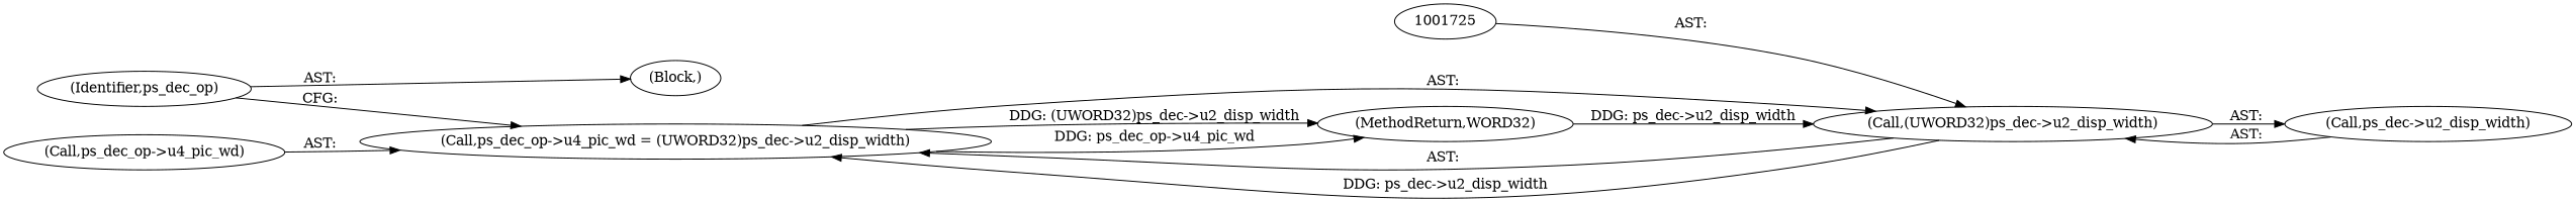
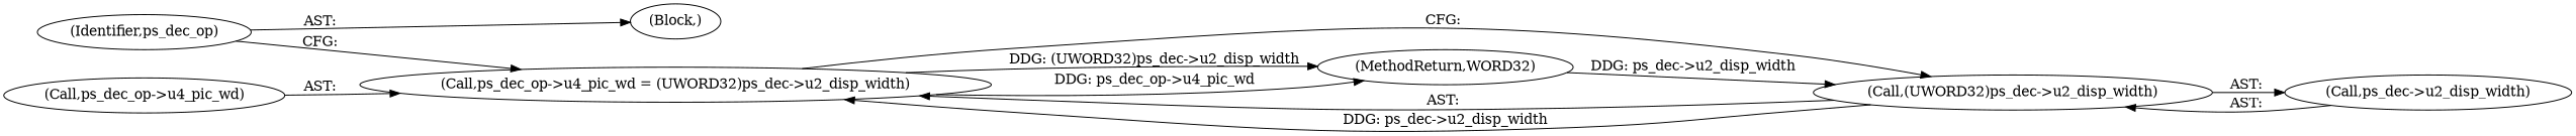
  digraph {
    rankdir=LR
    n1 [label="(Call,ps_dec_op->u4_pic_wd = (UWORD32)ps_dec->u2_disp_width)"]
    n2 [label="(Call,(UWORD32)ps_dec->u2_disp_width)"]
    n3 [label="(MethodReturn,WORD32)"]
    n4 [label="(Call,ps_dec->u2_disp_width)"]
    n5 [label="(Block,)"]
    n6 [label="(Identifier,ps_dec_op)"]
    n7 [label="(Call,ps_dec_op->u4_pic_wd)"]
-   1001725
-   n1 -> n2 [label="AST: "]
+   n1 -> n2 [label="CFG: "]
    n1 -> n3 [label="DDG: (UWORD32)ps_dec->u2_disp_width"]
    n1 -> n3 [label="DDG: ps_dec_op->u4_pic_wd"]
    n2 -> n1 [label="AST: "]
    n2 -> n1 [label="DDG: ps_dec->u2_disp_width"]
    n2 -> n4 [label="AST: "]
    n3 -> n2 [label="DDG: ps_dec->u2_disp_width"]
    n4 -> n2 [label="AST: "]
    n6 -> n1 [label="CFG: "]
    n6 -> n5 [label="AST: "]
    n7 -> n1 [label="AST: "]
-   1001725 -> n2 [label="AST: "]
  }
